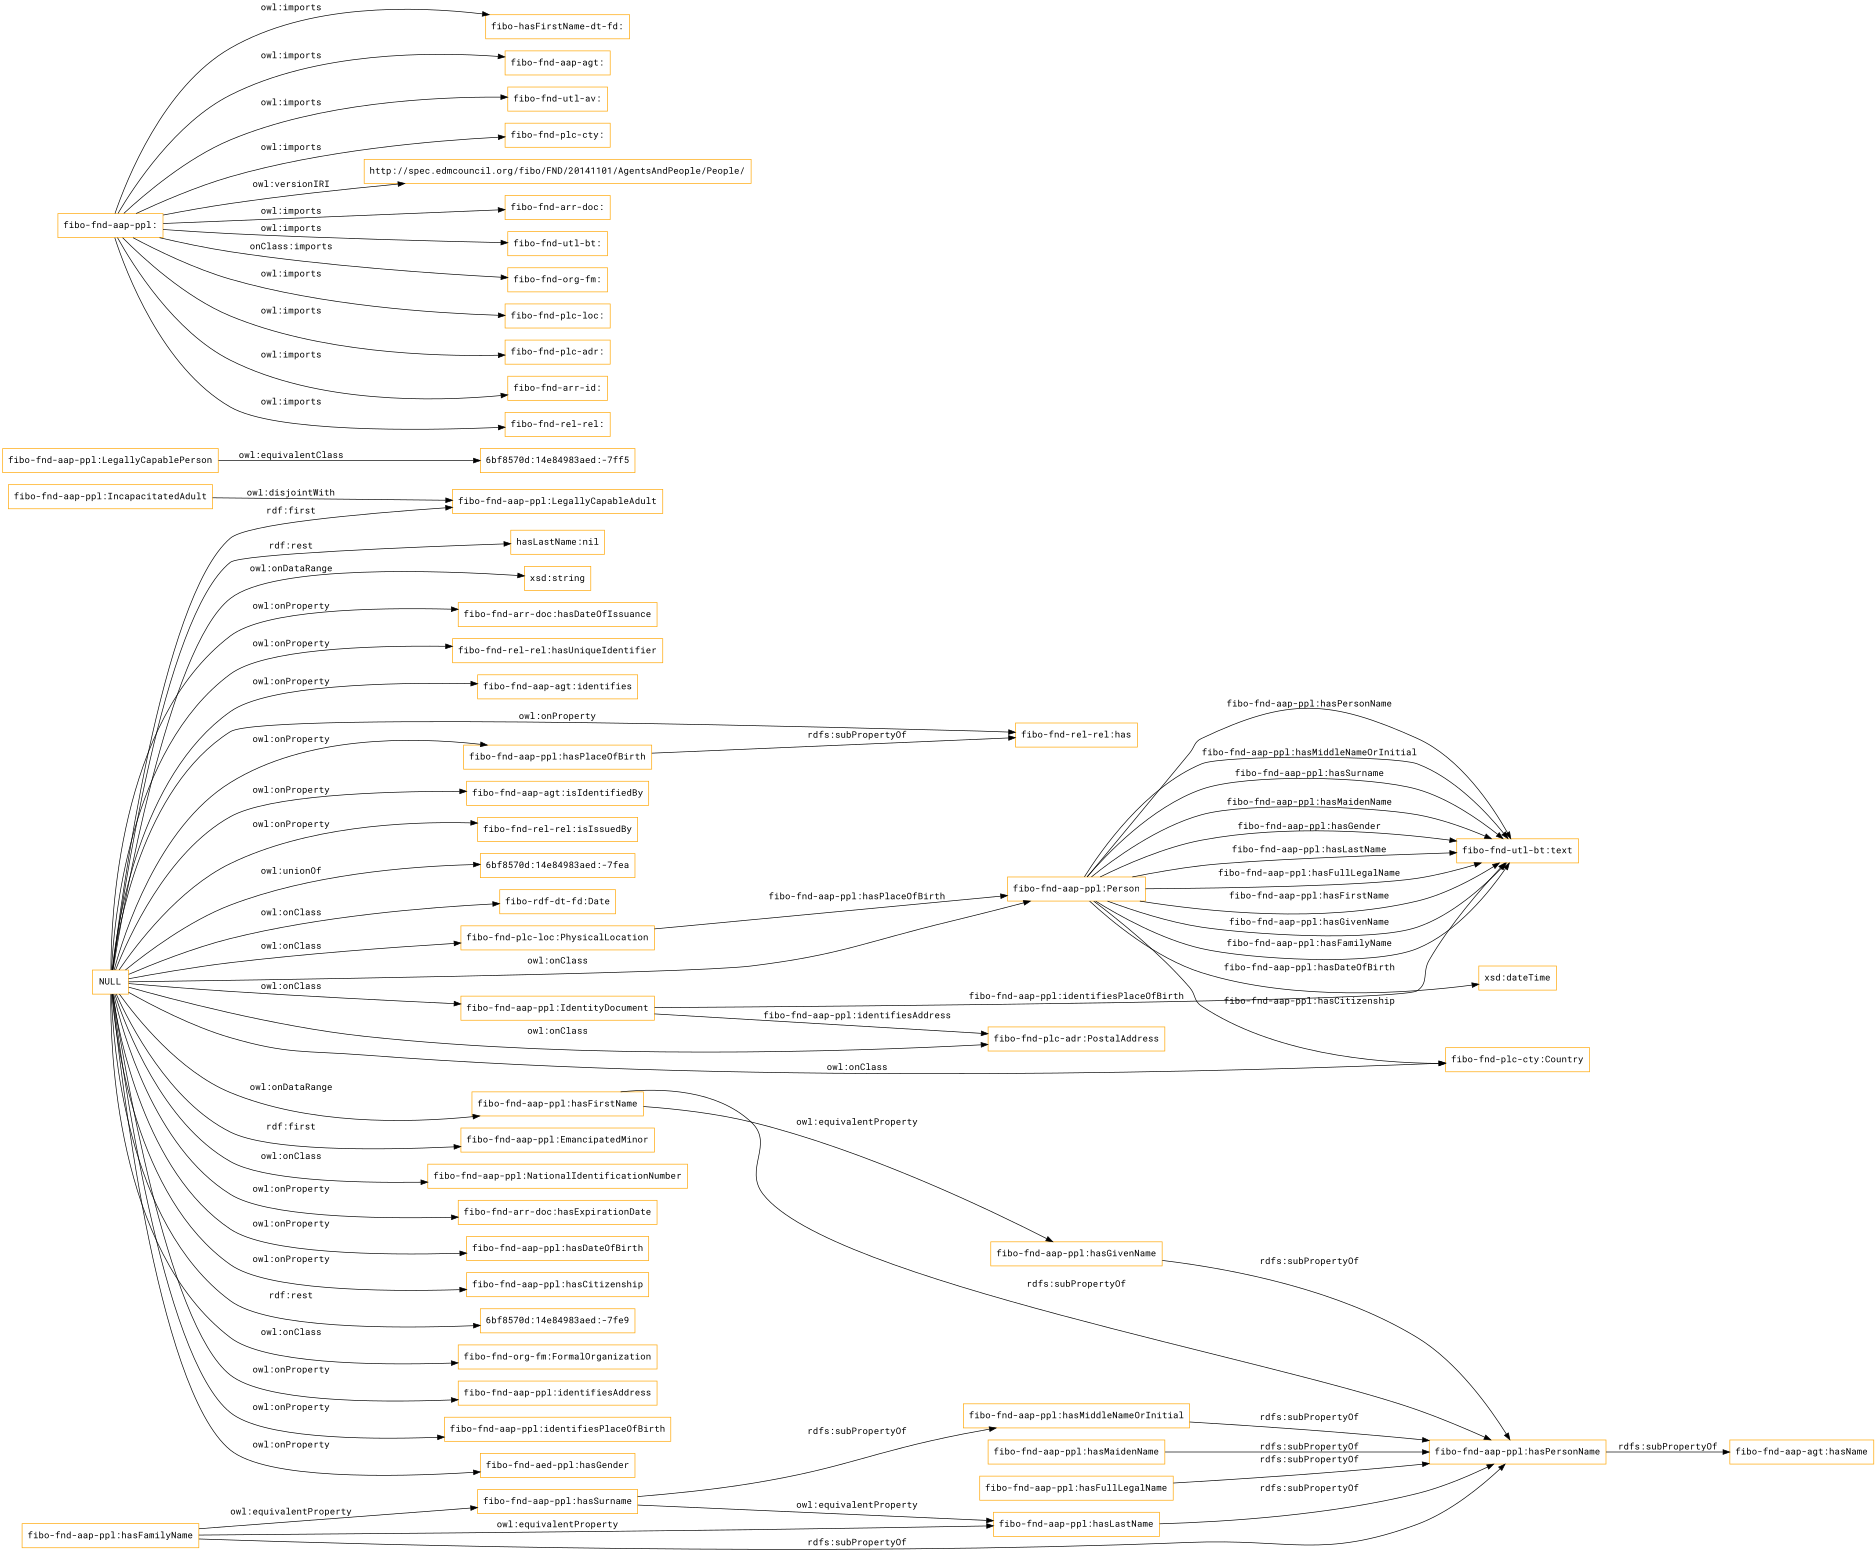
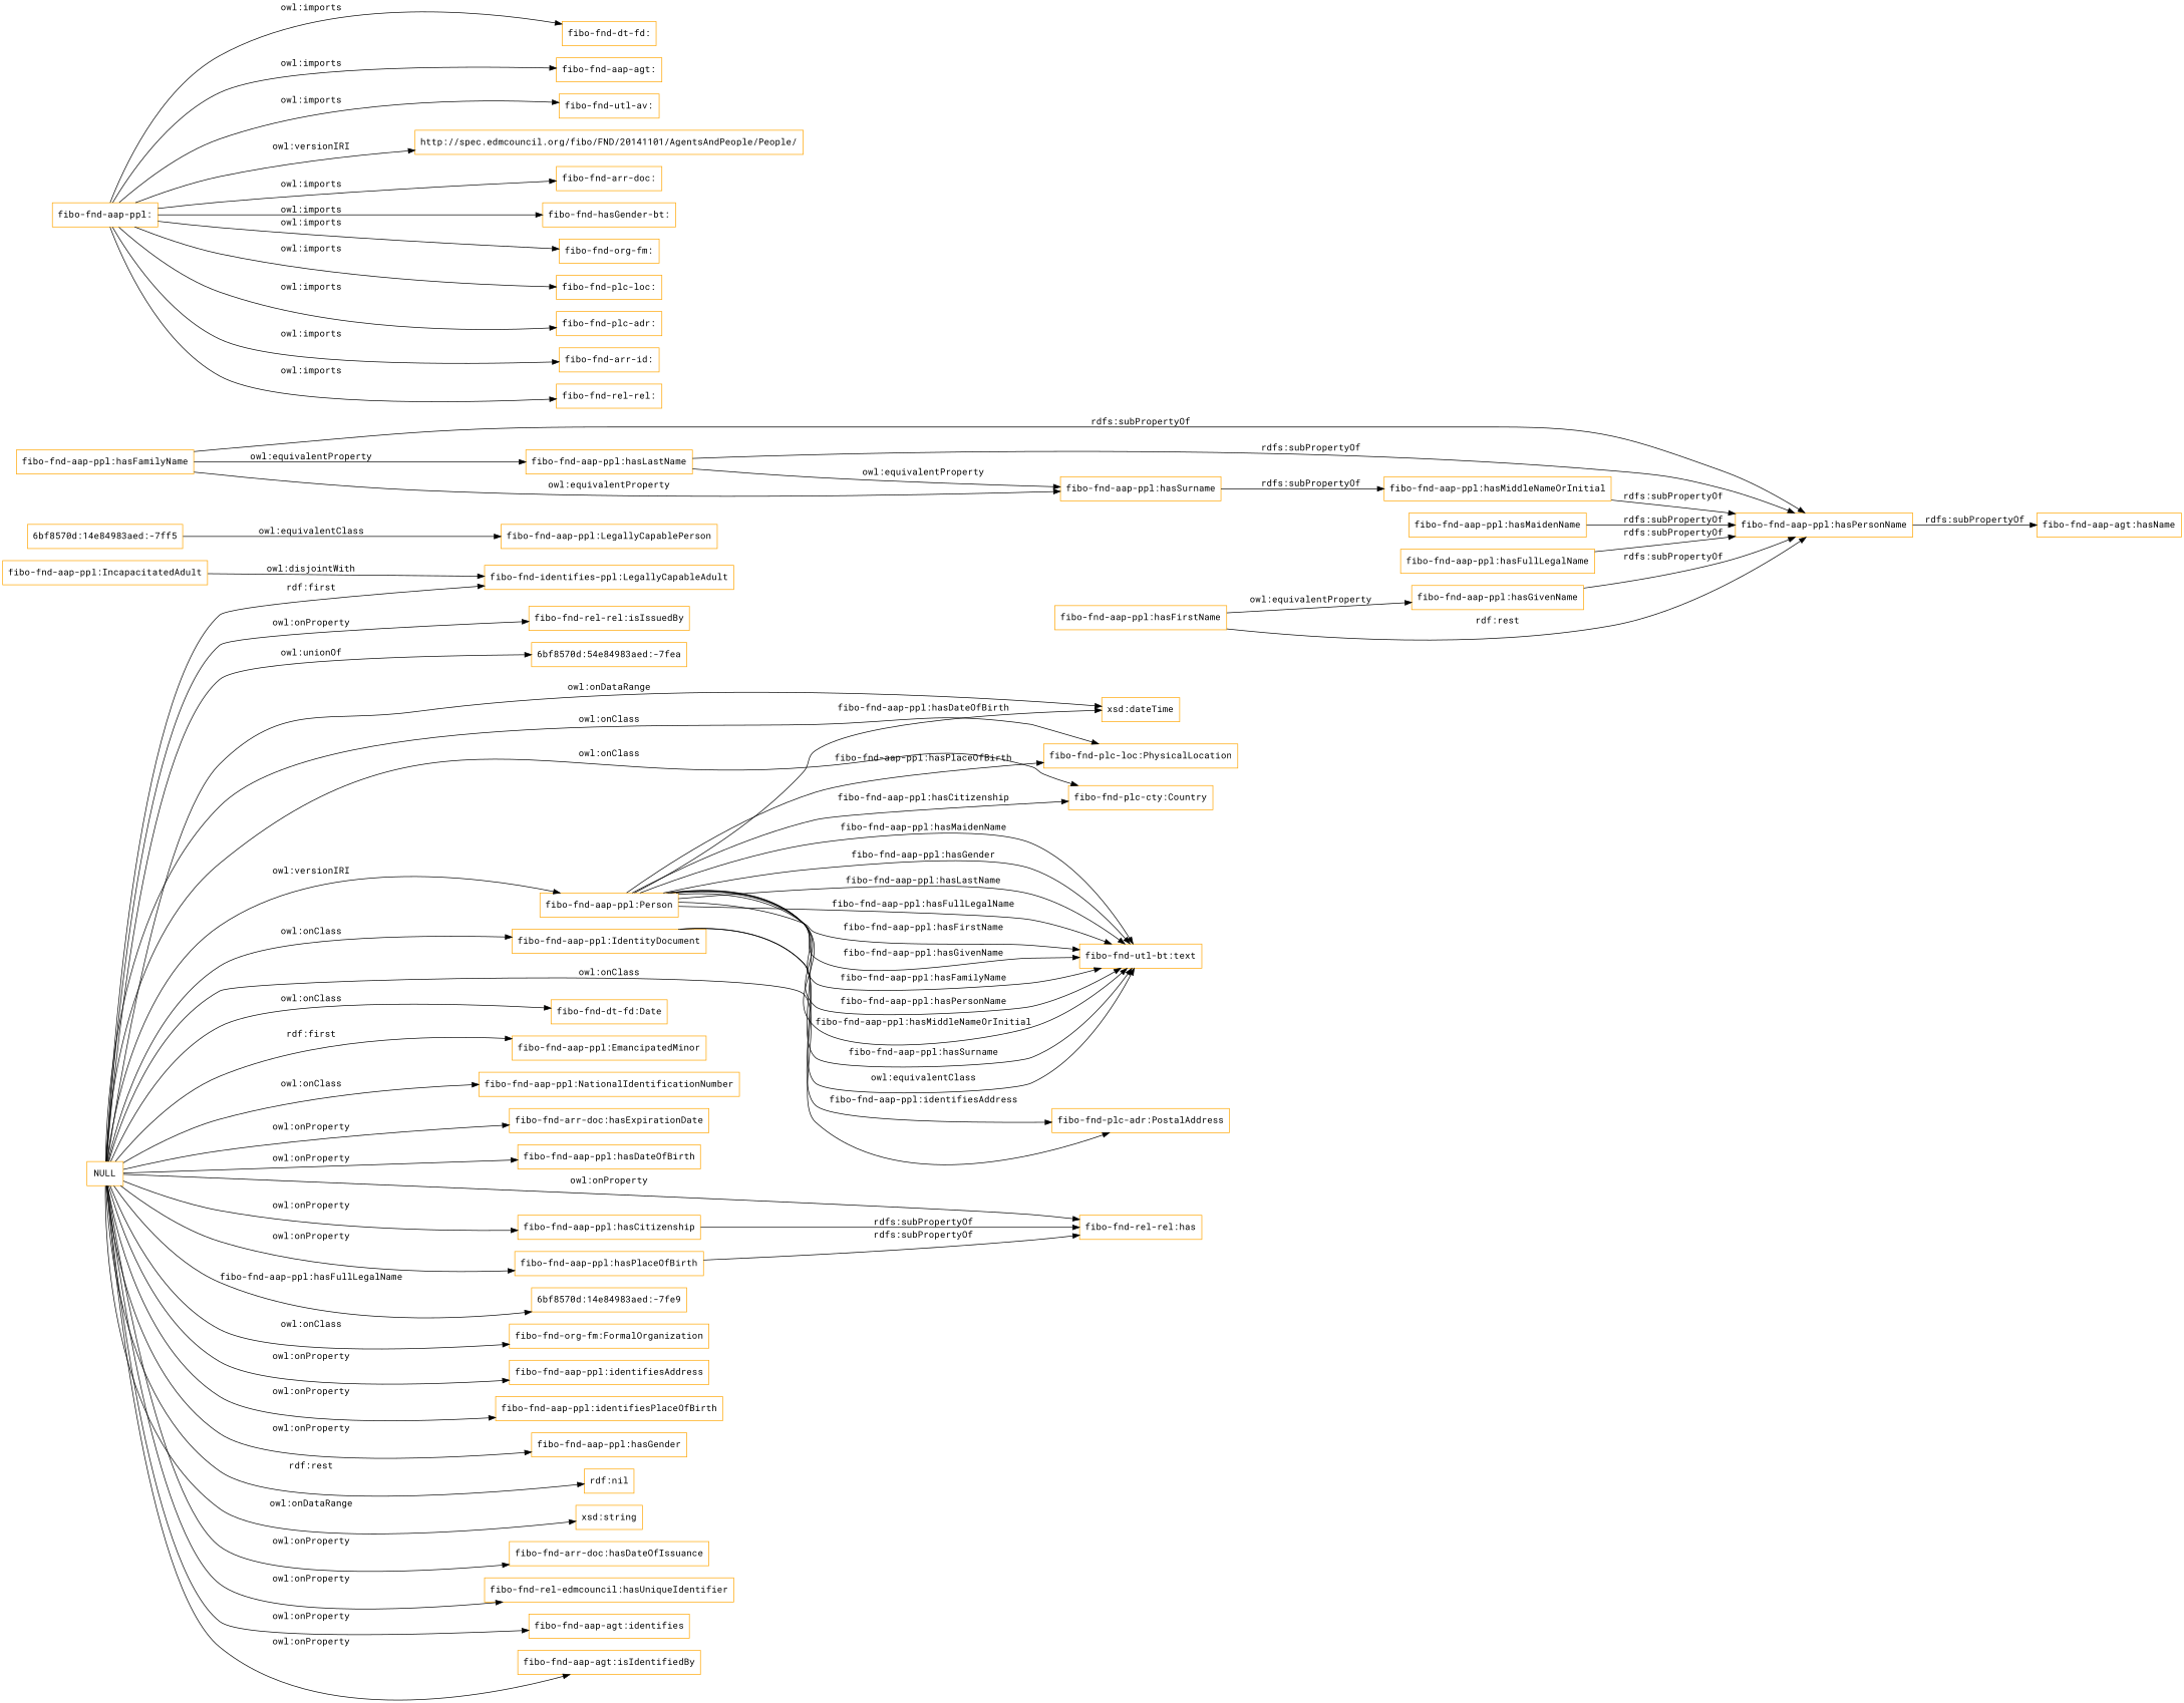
  digraph {
    fontname="Roboto Mono"
    rankdir=LR
    node [color=orange fontname="Roboto Mono" shape=rectangle]
    edge [fontname="Roboto Mono"]
    "fibo-fnd-aap-ppl:Person"
    "xsd:dateTime"
    "fibo-fnd-plc-loc:PhysicalLocation"
    "fibo-fnd-plc-cty:Country"
    "fibo-fnd-utl-bt:text"
    "fibo-fnd-aap-ppl:LegallyCapablePerson"
    "6bf8570d:14e84983aed:-7ff5"
    "fibo-fnd-aap-ppl:IdentityDocument"
    "fibo-fnd-plc-adr:PostalAddress"
    "fibo-fnd-aap-ppl:IncapacitatedAdult"
-   "fibo-fnd-aap-ppl:LegallyCapableAdult"
+   "fibo-fnd-aap-ppl:LegallyCapableAdult" [label="fibo-fnd-identifies-ppl:LegallyCapableAdult"]
    NULL
    "fibo-fnd-aap-ppl:EmancipatedMinor"
    "fibo-fnd-aap-ppl:NationalIdentificationNumber"
    "fibo-fnd-arr-doc:hasExpirationDate"
    "fibo-fnd-aap-ppl:hasDateOfBirth"
    "fibo-fnd-aap-ppl:hasCitizenship"
    "6bf8570d:14e84983aed:-7fe9"
    "fibo-fnd-org-fm:FormalOrganization"
    "fibo-fnd-aap-ppl:identifiesAddress"
    "fibo-fnd-aap-ppl:identifiesPlaceOfBirth"
-   "fibo-fnd-aap-ppl:hasGender" [label="fibo-fnd-aed-ppl:hasGender"]
-   "rdf:nil" [label="hasLastName:nil"]
+   "fibo-fnd-aap-ppl:hasGender"
+   "rdf:nil"
    "xsd:string"
    "fibo-fnd-arr-doc:hasDateOfIssuance"
-   "fibo-fnd-rel-rel:hasUniqueIdentifier"
+   "fibo-fnd-rel-rel:hasUniqueIdentifier" [label="fibo-fnd-rel-edmcouncil:hasUniqueIdentifier"]
    "fibo-fnd-aap-agt:identifies"
    "fibo-fnd-rel-rel:has"
    "fibo-fnd-aap-agt:isIdentifiedBy"
    "fibo-fnd-rel-rel:isIssuedBy"
    "fibo-fnd-aap-ppl:hasPlaceOfBirth"
-   "6bf8570d:14e84983aed:-7fea"
-   "fibo-fnd-dt-fd:Date" [label="fibo-rdf-dt-fd:Date"]
+   "6bf8570d:14e84983aed:-7fea" [label="6bf8570d:54e84983aed:-7fea"]
+   "fibo-fnd-dt-fd:Date"
    "fibo-fnd-aap-ppl:hasGivenName"
    "fibo-fnd-aap-ppl:hasPersonName"
    "fibo-fnd-aap-agt:hasName"
    "fibo-fnd-aap-ppl:hasLastName"
    "fibo-fnd-aap-ppl:hasSurname"
    "fibo-fnd-aap-ppl:hasMiddleNameOrInitial"
    "fibo-fnd-aap-ppl:"
-   "fibo-fnd-dt-fd:" [label="fibo-hasFirstName-dt-fd:"]
+   "fibo-fnd-dt-fd:"
    "fibo-fnd-aap-agt:"
    "fibo-fnd-utl-av:"
-   "fibo-fnd-plc-cty:"
    "http://spec.edmcouncil.org/fibo/FND/20141101/AgentsAndPeople/People/"
    "fibo-fnd-arr-doc:"
-   "fibo-fnd-utl-bt:"
+   "fibo-fnd-utl-bt:" [label="fibo-fnd-hasGender-bt:"]
    "fibo-fnd-org-fm:"
    "fibo-fnd-plc-loc:"
    "fibo-fnd-plc-adr:"
    "fibo-fnd-arr-id:"
    "fibo-fnd-rel-rel:"
    "fibo-fnd-aap-ppl:hasMaidenName"
    "fibo-fnd-aap-ppl:hasFullLegalName"
    "fibo-fnd-aap-ppl:hasFirstName"
    "fibo-fnd-aap-ppl:hasFamilyName"
    "fibo-fnd-aap-ppl:Person" -> "xsd:dateTime" [label="fibo-fnd-aap-ppl:hasDateOfBirth"]
-   "fibo-fnd-plc-loc:PhysicalLocation" -> "fibo-fnd-aap-ppl:Person" [label="fibo-fnd-aap-ppl:hasPlaceOfBirth"]
+   "fibo-fnd-aap-ppl:Person" -> "fibo-fnd-plc-loc:PhysicalLocation" [label="fibo-fnd-aap-ppl:hasPlaceOfBirth"]
    "fibo-fnd-aap-ppl:Person" -> "fibo-fnd-plc-cty:Country" [label="fibo-fnd-aap-ppl:hasCitizenship"]
    "fibo-fnd-aap-ppl:Person" -> "fibo-fnd-utl-bt:text" [label="fibo-fnd-aap-ppl:hasPersonName"]
    "fibo-fnd-aap-ppl:Person" -> "fibo-fnd-utl-bt:text" [label="fibo-fnd-aap-ppl:hasMiddleNameOrInitial"]
    "fibo-fnd-aap-ppl:Person" -> "fibo-fnd-utl-bt:text" [label="fibo-fnd-aap-ppl:hasSurname"]
    "fibo-fnd-aap-ppl:Person" -> "fibo-fnd-utl-bt:text" [label="fibo-fnd-aap-ppl:hasMaidenName"]
    "fibo-fnd-aap-ppl:Person" -> "fibo-fnd-utl-bt:text" [label="fibo-fnd-aap-ppl:hasGender"]
    "fibo-fnd-aap-ppl:Person" -> "fibo-fnd-utl-bt:text" [label="fibo-fnd-aap-ppl:hasLastName"]
    "fibo-fnd-aap-ppl:Person" -> "fibo-fnd-utl-bt:text" [label="fibo-fnd-aap-ppl:hasFullLegalName"]
    "fibo-fnd-aap-ppl:Person" -> "fibo-fnd-utl-bt:text" [label="fibo-fnd-aap-ppl:hasFirstName"]
    "fibo-fnd-aap-ppl:Person" -> "fibo-fnd-utl-bt:text" [label="fibo-fnd-aap-ppl:hasGivenName"]
    "fibo-fnd-aap-ppl:Person" -> "fibo-fnd-utl-bt:text" [label="fibo-fnd-aap-ppl:hasFamilyName"]
-   "fibo-fnd-aap-ppl:LegallyCapablePerson" -> "6bf8570d:14e84983aed:-7ff5" [label="owl:equivalentClass"]
-   "fibo-fnd-aap-ppl:IdentityDocument" -> "fibo-fnd-utl-bt:text" [label="fibo-fnd-aap-ppl:identifiesPlaceOfBirth"]
+   "6bf8570d:14e84983aed:-7ff5" -> "fibo-fnd-aap-ppl:LegallyCapablePerson" [label="owl:equivalentClass"]
+   "fibo-fnd-aap-ppl:IdentityDocument" -> "fibo-fnd-utl-bt:text" [label="owl:equivalentClass"]
    "fibo-fnd-aap-ppl:IdentityDocument" -> "fibo-fnd-plc-adr:PostalAddress" [label="fibo-fnd-aap-ppl:identifiesAddress"]
    "fibo-fnd-aap-ppl:IncapacitatedAdult" -> "fibo-fnd-aap-ppl:LegallyCapableAdult" [label="owl:disjointWith"]
-   NULL -> "fibo-fnd-aap-ppl:Person" [label="owl:onClass"]
-   NULL -> "fibo-fnd-aap-ppl:hasFirstName" [label="owl:onDataRange"]
+   NULL -> "fibo-fnd-aap-ppl:Person" [label="owl:versionIRI"]
+   NULL -> "xsd:dateTime" [label="owl:onDataRange"]
    NULL -> "fibo-fnd-plc-loc:PhysicalLocation" [label="owl:onClass"]
    NULL -> "fibo-fnd-plc-cty:Country" [label="owl:onClass"]
    NULL -> "fibo-fnd-aap-ppl:IdentityDocument" [label="owl:onClass"]
    NULL -> "fibo-fnd-plc-adr:PostalAddress" [label="owl:onClass"]
    NULL -> "fibo-fnd-aap-ppl:LegallyCapableAdult" [label="rdf:first"]
    NULL -> "fibo-fnd-aap-ppl:EmancipatedMinor" [label="rdf:first"]
    NULL -> "fibo-fnd-aap-ppl:NationalIdentificationNumber" [label="owl:onClass"]
    NULL -> "fibo-fnd-arr-doc:hasExpirationDate" [label="owl:onProperty"]
    NULL -> "fibo-fnd-aap-ppl:hasDateOfBirth" [label="owl:onProperty"]
    NULL -> "fibo-fnd-aap-ppl:hasCitizenship" [label="owl:onProperty"]
-   NULL -> "6bf8570d:14e84983aed:-7fe9" [label="rdf:rest"]
+   NULL -> "6bf8570d:14e84983aed:-7fe9" [label="fibo-fnd-aap-ppl:hasFullLegalName"]
    NULL -> "fibo-fnd-org-fm:FormalOrganization" [label="owl:onClass"]
    NULL -> "fibo-fnd-aap-ppl:identifiesAddress" [label="owl:onProperty"]
    NULL -> "fibo-fnd-aap-ppl:identifiesPlaceOfBirth" [label="owl:onProperty"]
    NULL -> "fibo-fnd-aap-ppl:hasGender" [label="owl:onProperty"]
    NULL -> "rdf:nil" [label="rdf:rest"]
    NULL -> "xsd:string" [label="owl:onDataRange"]
    NULL -> "fibo-fnd-arr-doc:hasDateOfIssuance" [label="owl:onProperty"]
    NULL -> "fibo-fnd-rel-rel:hasUniqueIdentifier" [label="owl:onProperty"]
    NULL -> "fibo-fnd-aap-agt:identifies" [label="owl:onProperty"]
    NULL -> "fibo-fnd-rel-rel:has" [label="owl:onProperty"]
    NULL -> "fibo-fnd-aap-agt:isIdentifiedBy" [label="owl:onProperty"]
    NULL -> "fibo-fnd-rel-rel:isIssuedBy" [label="owl:onProperty"]
    NULL -> "fibo-fnd-aap-ppl:hasPlaceOfBirth" [label="owl:onProperty"]
    NULL -> "6bf8570d:14e84983aed:-7fea" [label="owl:unionOf"]
    NULL -> "fibo-fnd-dt-fd:Date" [label="owl:onClass"]
+   "fibo-fnd-aap-ppl:hasCitizenship" -> "fibo-fnd-rel-rel:has" [label="rdfs:subPropertyOf"]
    "fibo-fnd-aap-ppl:hasPlaceOfBirth" -> "fibo-fnd-rel-rel:has" [label="rdfs:subPropertyOf"]
    "fibo-fnd-aap-ppl:hasGivenName" -> "fibo-fnd-aap-ppl:hasPersonName" [label="rdfs:subPropertyOf"]
    "fibo-fnd-aap-ppl:hasPersonName" -> "fibo-fnd-aap-agt:hasName" [label="rdfs:subPropertyOf"]
    "fibo-fnd-aap-ppl:hasLastName" -> "fibo-fnd-aap-ppl:hasPersonName" [label="rdfs:subPropertyOf"]
-   "fibo-fnd-aap-ppl:hasSurname" -> "fibo-fnd-aap-ppl:hasLastName" [label="owl:equivalentProperty"]
+   "fibo-fnd-aap-ppl:hasLastName" -> "fibo-fnd-aap-ppl:hasSurname" [label="owl:equivalentProperty"]
    "fibo-fnd-aap-ppl:hasSurname" -> "fibo-fnd-aap-ppl:hasMiddleNameOrInitial" [label="rdfs:subPropertyOf"]
    "fibo-fnd-aap-ppl:hasMiddleNameOrInitial" -> "fibo-fnd-aap-ppl:hasPersonName" [label="rdfs:subPropertyOf"]
    "fibo-fnd-aap-ppl:" -> "fibo-fnd-dt-fd:" [label="owl:imports"]
    "fibo-fnd-aap-ppl:" -> "fibo-fnd-aap-agt:" [label="owl:imports"]
    "fibo-fnd-aap-ppl:" -> "fibo-fnd-utl-av:" [label="owl:imports"]
-   "fibo-fnd-aap-ppl:" -> "fibo-fnd-plc-cty:" [label="owl:imports"]
    "fibo-fnd-aap-ppl:" -> "http://spec.edmcouncil.org/fibo/FND/20141101/AgentsAndPeople/People/" [label="owl:versionIRI"]
    "fibo-fnd-aap-ppl:" -> "fibo-fnd-arr-doc:" [label="owl:imports"]
    "fibo-fnd-aap-ppl:" -> "fibo-fnd-utl-bt:" [label="owl:imports"]
-   "fibo-fnd-aap-ppl:" -> "fibo-fnd-org-fm:" [label="onClass:imports"]
+   "fibo-fnd-aap-ppl:" -> "fibo-fnd-org-fm:" [label="owl:imports"]
    "fibo-fnd-aap-ppl:" -> "fibo-fnd-plc-loc:" [label="owl:imports"]
    "fibo-fnd-aap-ppl:" -> "fibo-fnd-plc-adr:" [label="owl:imports"]
    "fibo-fnd-aap-ppl:" -> "fibo-fnd-arr-id:" [label="owl:imports"]
    "fibo-fnd-aap-ppl:" -> "fibo-fnd-rel-rel:" [label="owl:imports"]
    "fibo-fnd-aap-ppl:hasMaidenName" -> "fibo-fnd-aap-ppl:hasPersonName" [label="rdfs:subPropertyOf"]
    "fibo-fnd-aap-ppl:hasFullLegalName" -> "fibo-fnd-aap-ppl:hasPersonName" [label="rdfs:subPropertyOf"]
    "fibo-fnd-aap-ppl:hasFirstName" -> "fibo-fnd-aap-ppl:hasGivenName" [label="owl:equivalentProperty"]
-   "fibo-fnd-aap-ppl:hasFirstName" -> "fibo-fnd-aap-ppl:hasPersonName" [label="rdfs:subPropertyOf"]
+   "fibo-fnd-aap-ppl:hasFirstName" -> "fibo-fnd-aap-ppl:hasPersonName" [label="rdf:rest"]
    "fibo-fnd-aap-ppl:hasFamilyName" -> "fibo-fnd-aap-ppl:hasPersonName" [label="rdfs:subPropertyOf"]
    "fibo-fnd-aap-ppl:hasFamilyName" -> "fibo-fnd-aap-ppl:hasLastName" [label="owl:equivalentProperty"]
    "fibo-fnd-aap-ppl:hasFamilyName" -> "fibo-fnd-aap-ppl:hasSurname" [label="owl:equivalentProperty"]
  }
